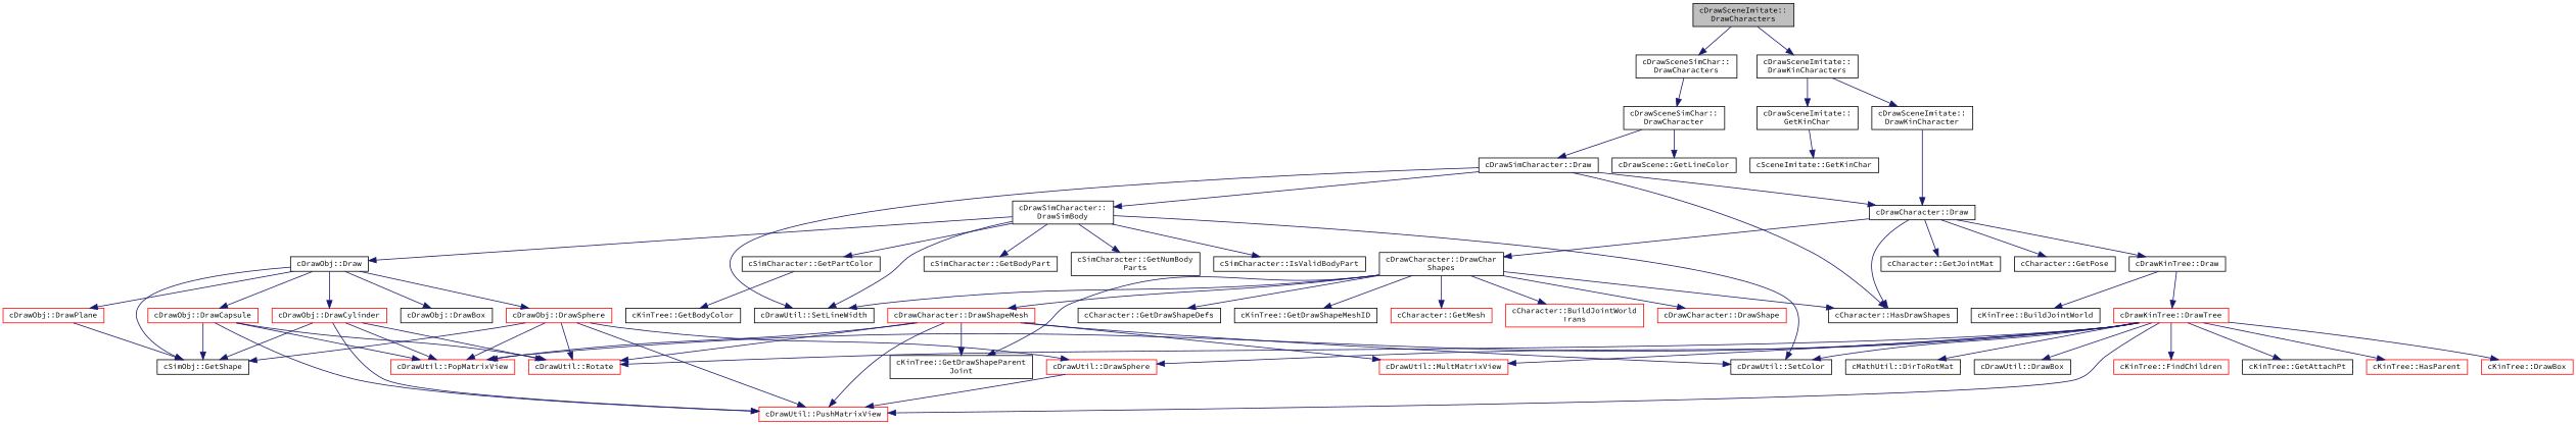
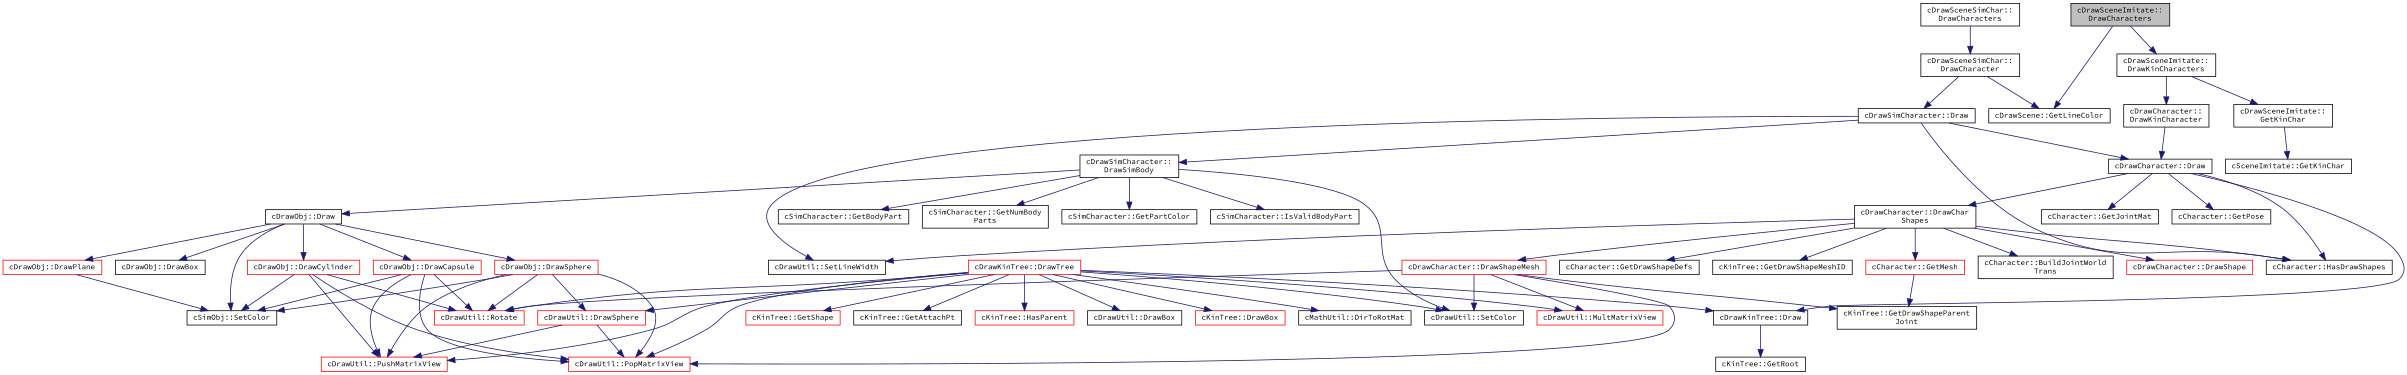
  digraph {
    fontname="Source Code Pro"
    rankdir=TB
    node [color=black fillcolor=white fontname="Source Code Pro" fontsize=10 shape=record style=filled]
    edge [color=midnightblue fontname="Source Code Pro" fontsize=10 labelfontname=Helvetica labelfontsize=10 style=solid]
    n1 [fillcolor=grey75 fontcolor=black height=0.2 label="cDrawSceneImitate::\lDrawCharacters" width=0.4]
    n2 [height=0.2 label="cDrawSceneSimChar::\lDrawCharacters" width=0.4]
    n3 [height=0.2 label="cDrawSceneImitate::\lDrawKinCharacters" width=0.4]
    n4 [height=0.2 label="cDrawSceneSimChar::\lDrawCharacter" width=0.4]
-   n5 [height=0.2 label="cDrawSceneImitate::\lDrawKinCharacter" width=0.4]
+   n5 [height=0.2 label="cDrawCharacter::\lDrawKinCharacter" width=0.4]
    n6 [height=0.2 label="cDrawSceneImitate::\lGetKinChar" width=0.4]
    n7 [height=0.2 label="cDrawSimCharacter::Draw" width=0.4]
    n8 [height=0.2 label="cDrawScene::GetLineColor" width=0.4]
    n9 [height=0.2 label="cDrawCharacter::Draw" width=0.4]
    n10 [height=0.2 label="cCharacter::HasDrawShapes" width=0.4]
    n11 [height=0.2 label="cDrawSimCharacter::\lDrawSimBody" width=0.4]
    n12 [height=0.2 label="cDrawUtil::SetLineWidth" width=0.4]
    n13 [height=0.2 label="cDrawKinTree::Draw" width=0.4]
    n14 [height=0.2 label="cDrawCharacter::DrawChar\lShapes" width=0.4]
    n15 [height=0.2 label="cCharacter::GetJointMat" width=0.4]
    n16 [height=0.2 label="cCharacter::GetPose" width=0.4]
    n17 [height=0.2 label="cDrawUtil::SetColor" width=0.4]
    n18 [height=0.2 label="cDrawObj::Draw" width=0.4]
    n19 [height=0.2 label="cSimCharacter::GetBodyPart" width=0.4]
    n20 [height=0.2 label="cSimCharacter::GetNumBody\lParts" width=0.4]
    n21 [height=0.2 label="cSimCharacter::GetPartColor" width=0.4]
    n22 [height=0.2 label="cSimCharacter::IsValidBodyPart" width=0.4]
    n23 [color=red height=0.2 label="cDrawKinTree::DrawTree" width=0.4]
-   n24 [height=0.2 label="cKinTree::BuildJointWorld" width=0.4]
-   n25 [color=red height=0.2 label="cCharacter::BuildJointWorld\lTrans" width=0.4]
+   n24 [height=0.2 label="cKinTree::GetRoot" width=0.4]
+   n25 [height=0.2 label="cCharacter::BuildJointWorld\lTrans" width=0.4]
    n26 [color=red height=0.2 label="cDrawCharacter::DrawShape" width=0.4]
    n27 [color=red height=0.2 label="cDrawCharacter::DrawShapeMesh" width=0.4]
    n28 [height=0.2 label="cKinTree::GetDrawShapeParent\lJoint" width=0.4]
    n29 [height=0.2 label="cCharacter::GetDrawShapeDefs" width=0.4]
    n30 [height=0.2 label="cKinTree::GetDrawShapeMeshID" width=0.4]
    n31 [color=red height=0.2 label="cCharacter::GetMesh" width=0.4]
    n32 [color=red height=0.2 label="cKinTree::DrawBox" width=0.4]
    n33 [height=0.2 label="cMathUtil::DirToRotMat" width=0.4]
    n34 [height=0.2 label="cDrawUtil::DrawBox" width=0.4]
    n35 [color=red height=0.2 label="cDrawUtil::DrawSphere" width=0.4]
    n36 [color=red height=0.2 label="cDrawUtil::PopMatrixView" width=0.4]
    n37 [color=red height=0.2 label="cDrawUtil::PushMatrixView" width=0.4]
-   n38 [color=red height=0.2 label="cKinTree::FindChildren" width=0.4]
+   n38 [color=red height=0.2 label="cKinTree::GetShape" width=0.4]
    n39 [height=0.2 label="cKinTree::GetAttachPt" width=0.4]
    n40 [color=red height=0.2 label="cKinTree::HasParent" width=0.4]
    n41 [color=red height=0.2 label="cDrawUtil::MultMatrixView" width=0.4]
    n42 [color=red height=0.2 label="cDrawUtil::Rotate" width=0.4]
    n43 [height=0.2 label="cDrawObj::DrawBox" width=0.4]
    n44 [color=red height=0.2 label="cDrawObj::DrawCapsule" width=0.4]
-   n45 [height=0.2 label="cSimObj::GetShape" width=0.4]
+   n45 [height=0.2 label="cSimObj::SetColor" width=0.4]
    n46 [color=red height=0.2 label="cDrawObj::DrawCylinder" width=0.4]
    n47 [color=red height=0.2 label="cDrawObj::DrawPlane" width=0.4]
    n48 [color=red height=0.2 label="cDrawObj::DrawSphere" width=0.4]
-   n49 [height=0.2 label="cKinTree::GetBodyColor" width=0.4]
    n50 [height=0.2 label="cSceneImitate::GetKinChar" width=0.4]
-   n1 -> n2
+   n1 -> n8
    n1 -> n3
    n2 -> n4
    n3 -> n5
    n3 -> n6
    n4 -> n7
    n4 -> n8
    n5 -> n9
    n6 -> n50
    n7 -> n9
    n7 -> n10
    n7 -> n11
    n7 -> n12
    n9 -> n10
    n9 -> n13
    n9 -> n14
    n9 -> n15
    n9 -> n16
-   n11 -> n12
    n11 -> n17
    n11 -> n18
    n11 -> n19
    n11 -> n20
    n11 -> n21
    n11 -> n22
-   n13 -> n23
+   n23 -> n13
    n13 -> n24
    n14 -> n10
    n14 -> n12
    n14 -> n25
    n14 -> n26
    n14 -> n27
-   n14 -> n28
+   n31 -> n28
    n14 -> n29
    n14 -> n30
    n14 -> n31
    n18 -> n43
    n18 -> n44
    n18 -> n45
    n18 -> n46
    n18 -> n47
    n18 -> n48
-   n21 -> n49
    n23 -> n17
    n23 -> n32
    n23 -> n33
    n23 -> n34
    n23 -> n35
    n23 -> n36
    n23 -> n37
    n23 -> n38
    n23 -> n39
    n23 -> n40
    n23 -> n41
    n23 -> n42
    n27 -> n17
    n27 -> n28
    n27 -> n36
-   n27 -> n37
    n27 -> n41
    n27 -> n42
+   n35 -> n36
    n35 -> n37
    n44 -> n36
    n44 -> n37
    n44 -> n42
    n44 -> n45
    n46 -> n36
    n46 -> n37
    n46 -> n42
    n46 -> n45
    n47 -> n45
    n48 -> n35
    n48 -> n36
    n48 -> n37
    n48 -> n42
    n48 -> n45
  }
